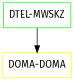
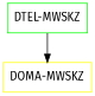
  digraph {
    fontname="Fira Sans"
    node [shape=box fontname="Fira Sans"]
    "DTEL-MWSKZ" [color=green]
-   "DOMA-MWSKZ" [color=yellow label="DOMA-DOMA"]
+   "DOMA-MWSKZ" [color=yellow]
    "DTEL-MWSKZ" -> "DOMA-MWSKZ" [fontname="Fira Sans"]
  }
